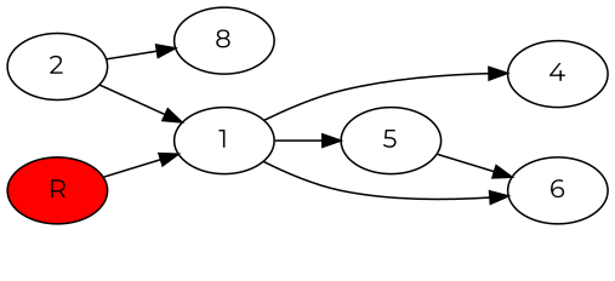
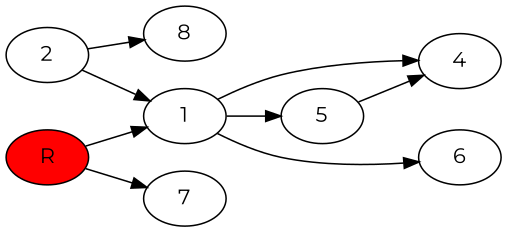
  digraph {
    fontname=Montserrat
    rankdir=LR
    node [fontname=Montserrat]
    edge [fontname=Montserrat]
    1
    4
    6
    5
    2
    8
    R [fillcolor="#ff0000" style=filled]
+   7
    1 -> 4
    1 -> 6
    1 -> 5
-   5 -> 6
+   5 -> 4
    2 -> 1
    2 -> 8
    R -> 1
+   R -> 7
  }
